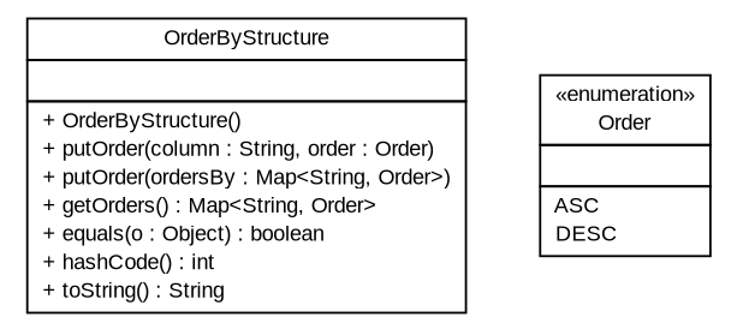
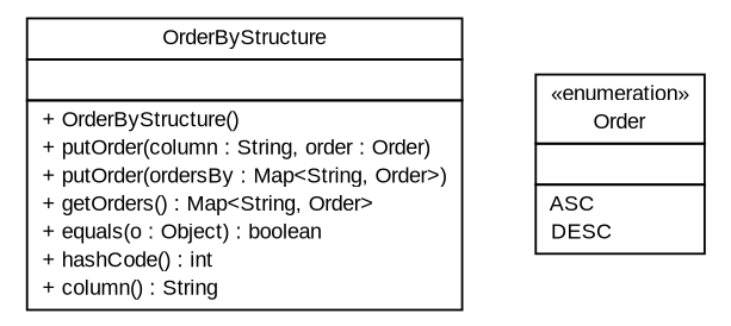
  digraph {
    nodesep=0.25
    ranksep=0.5
    node [fontcolor=black fontname=arial fontsize=10.0 shape=plaintext]
-   n1 [label=<<table title="br.gov.to.sefaz.persistence.query.structure.select.orderby.OrderByStructure" border="0" cellborder="1" cellspacing="0" cellpadding="2" port="p" href="./OrderByStructure.html"> 		<tr><td><table border="0" cellspacing="0" cellpadding="1"> <tr><td align="center" balign="center"> OrderByStructure </td></tr> 		</table></td></tr> 		<tr><td><table border="0" cellspacing="0" cellpadding="1"> <tr><td align="left" balign="left">  </td></tr> 		</table></td></tr> 		<tr><td><table border="0" cellspacing="0" cellpadding="1"> <tr><td align="left" balign="left"> + OrderByStructure() </td></tr> <tr><td align="left" balign="left"> + putOrder(column : String, order : Order) </td></tr> <tr><td align="left" balign="left"> + putOrder(ordersBy : Map&lt;String, Order&gt;) </td></tr> <tr><td align="left" balign="left"> + getOrders() : Map&lt;String, Order&gt; </td></tr> <tr><td align="left" balign="left"> + equals(o : Object) : boolean </td></tr> <tr><td align="left" balign="left"> + hashCode() : int </td></tr> <tr><td align="left" balign="left"> + toString() : String </td></tr> 		</table></td></tr> 		</table>>]
+   n1 [label=<<table title="br.gov.to.sefaz.persistence.query.structure.select.orderby.OrderByStructure" border="0" cellborder="1" cellspacing="0" cellpadding="2" port="p" href="./OrderByStructure.html"> 		<tr><td><table border="0" cellspacing="0" cellpadding="1"> <tr><td align="center" balign="center"> OrderByStructure </td></tr> 		</table></td></tr> 		<tr><td><table border="0" cellspacing="0" cellpadding="1"> <tr><td align="left" balign="left">  </td></tr> 		</table></td></tr> 		<tr><td><table border="0" cellspacing="0" cellpadding="1"> <tr><td align="left" balign="left"> + OrderByStructure() </td></tr> <tr><td align="left" balign="left"> + putOrder(column : String, order : Order) </td></tr> <tr><td align="left" balign="left"> + putOrder(ordersBy : Map&lt;String, Order&gt;) </td></tr> <tr><td align="left" balign="left"> + getOrders() : Map&lt;String, Order&gt; </td></tr> <tr><td align="left" balign="left"> + equals(o : Object) : boolean </td></tr> <tr><td align="left" balign="left"> + hashCode() : int </td></tr> <tr><td align="left" balign="left"> + column() : String </td></tr> 		</table></td></tr> 		</table>>]
    n2 [label=<<table title="br.gov.to.sefaz.persistence.query.structure.select.orderby.Order" border="0" cellborder="1" cellspacing="0" cellpadding="2" port="p" href="./Order.html"> 		<tr><td><table border="0" cellspacing="0" cellpadding="1"> <tr><td align="center" balign="center"> &#171;enumeration&#187; </td></tr> <tr><td align="center" balign="center"> Order </td></tr> 		</table></td></tr> 		<tr><td><table border="0" cellspacing="0" cellpadding="1"> <tr><td align="left" balign="left">  </td></tr> 		</table></td></tr> 		<tr><td><table border="0" cellspacing="0" cellpadding="1"> <tr><td align="left" balign="left"> ASC </td></tr> <tr><td align="left" balign="left"> DESC </td></tr> 		</table></td></tr> 		</table>>]
  }
